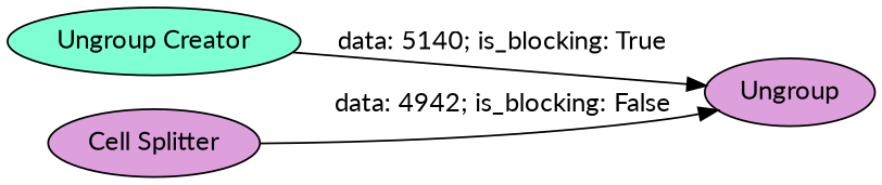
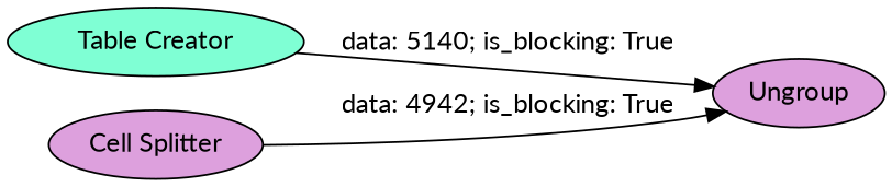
  digraph {
    fontname=Lato
    rankdir=LR
    node [fillcolor=plum fontname=Lato style=filled]
    edge [fontname=Lato]
-   n1 [fillcolor=aquamarine label="Ungroup Creator"]
+   n1 [fillcolor=aquamarine label="Table Creator"]
    n2 [label=Ungroup]
    n3 [label="Cell Splitter"]
    n1 -> n2 [label="data: 5140; is_blocking: True"]
-   n3 -> n2 [label="data: 4942; is_blocking: False"]
+   n3 -> n2 [label="data: 4942; is_blocking: True"]
  }
